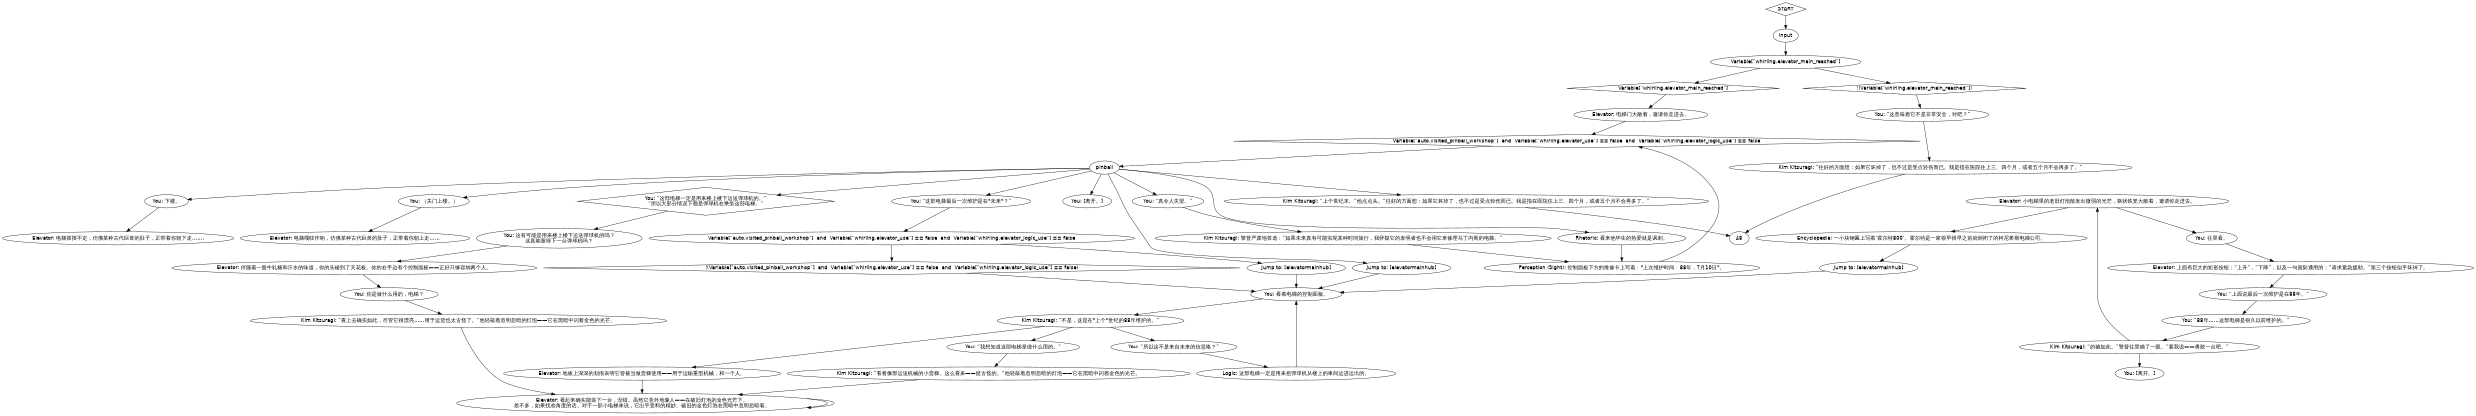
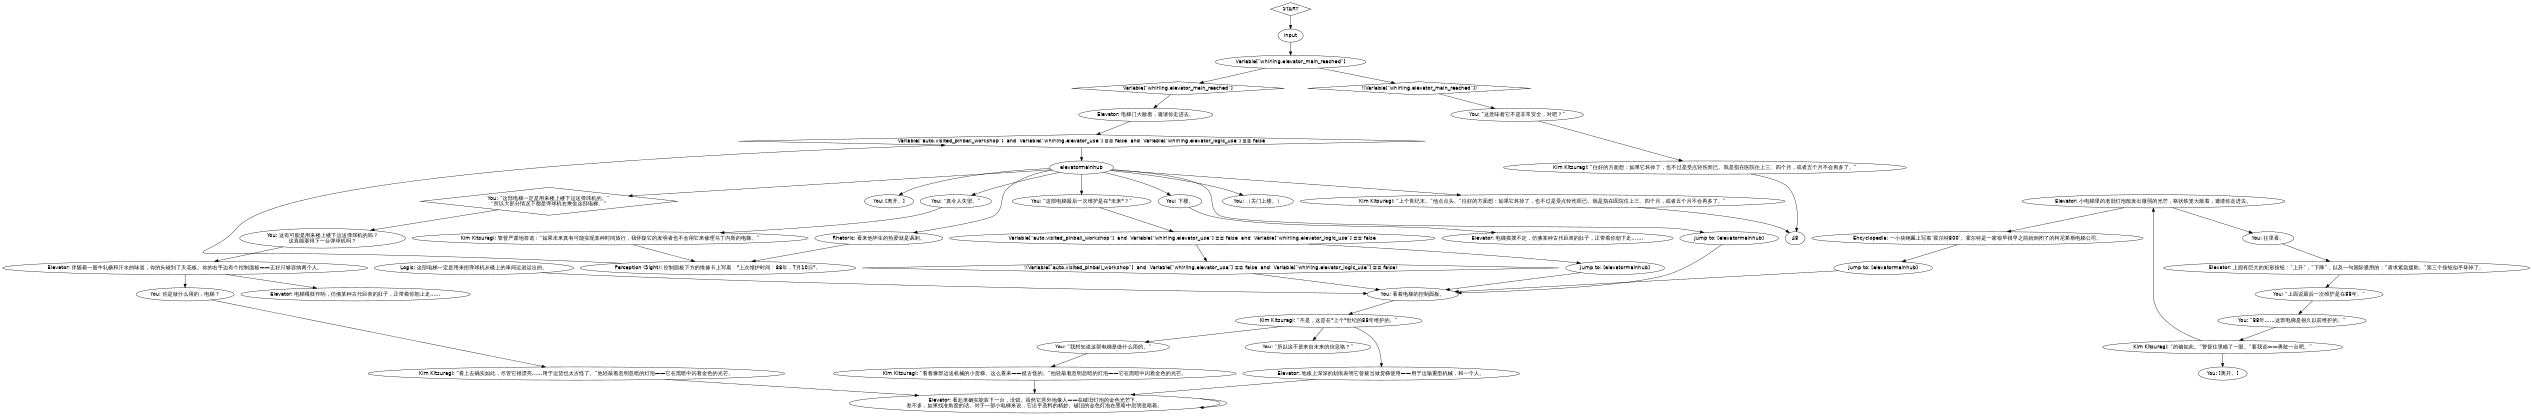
  digraph {
    fontname="DejaVu Sans"
    node [fontname="DejaVu Sans"]
    edge [fontname="DejaVu Sans"]
    n1 [label=START shape=diamond]
    n2 [label=input]
    n3 [label="Variable[\"whirling.elevator_main_reached\"]"]
    n4 [label="Variable[\"whirling.elevator_main_reached\"]" shape=diamond]
    n5 [label="!(Variable[\"whirling.elevator_main_reached\"])" shape=diamond]
    n6 [label="Elevator: 电梯门大敞着，邀请你走进去。"]
    n7 [label="Variable[\"auto.visited_pinball_workshop\"]  and  Variable[\"whirling.elevator_use\"] == false  and  Variable[\"whirling.elevator_logic_use\"] == false" shape=diamond]
-   n8 [label=pinball]
+   n8 [label=elevatormainhub]
    n9 [label="Elevator: 电梯摇摆不定，仿佛某种古代巨兽的肚子，正带着你朝下走……."]
    n10 [label="You: 往里看。"]
    n11 [label="Elevator: 上面有巨大的矩形按钮：“上升”，“下降”，以及一句国际通用的：“请求紧急援助。”第三个按钮似乎坏掉了。"]
    n12 [label="You: “上面说最后一次维护是在88年。”"]
    n13 [label="Kim Kitsuragi: “往好的方面想：如果它坏掉了，也不过是受点轻伤而已。我是指在医院住上三、四个月，或者五个月不会再多了。”"]
    48
    n15 [label="You: “这意味着它不是非常安全，对吧？”"]
    n16 [label="Kim Kitsuragi: “看着像部运送机械的小货梯。这么看来——挺古怪的。”他轻敲着忽明忽暗的灯泡——它在黑暗中闪着金色的光芒。"]
    n17 [label="Elevator: 看起来确实能装下一台，没错。虽然它意外地像人——在破旧灯泡的金色光芒下。\n差不多，如果找准角度的话。对于一部小电梯来说，它出乎意料的精妙。破旧的金色灯泡在黑暗中忽明忽暗着。"]
    n18 [label="You: “这部电梯一定是用来楼上楼下运送弹球机的。”\n“所以大部分情况下都是弹球机在乘坐这部电梯。”" shape=diamond]
    n19 [label="You: 这有可能是用来楼上楼下运送弹球机的吗？\n这真能塞得下一台弹球机吗？"]
    n20 [label="Elevator: 伴随着一股牛轧糖和汗水的味道，你的头碰到了天花板。你的右手边有个控制面板——正好只够容纳两个人。"]
    n21 [label="You: 下楼。"]
    n22 [label="You: （关门上楼。）"]
    n23 [label="Elevator: 电梯嘎吱作响，仿佛某种古代巨兽的肚子，正带着你朝上走……"]
    n24 [label="You: [离开。]"]
    n25 [label="You: “所以这不是来自未来的信息咯？”"]
    n26 [label="Logic: 这部电梯一定是用来把弹球机从楼上的車间运进运出的。"]
    n27 [label="You: 看着电梯的控制面板。"]
    n28 [label="Kim Kitsuragi: 警督严肃地答道：“如果未来真有可能实现某种时间旅行，我怀疑它的发明者也不会用它来修理马丁内斯的电梯。”"]
    n29 [label="Perception (Sight): 控制面板下方的维修卡上写着：*上次维护时间：88年，7月10日*。"]
    n30 [label="Kim Kitsuragi: “不是，这是在*上个*世纪的88年维护的。”"]
    n31 [label="You: “这部电梯最后一次维护是在*未来*？”"]
    n32 [label="You: “真令人失望。”"]
    n33 [label="Jump to: [elevatormainhub]"]
    n34 [label="Kim Kitsuragi: “上个世纪末。”他点点头。“往好的方面想：如果它坏掉了，也不过是受点轻伤而已。我是指在医院住上三、四个月，或者五个月不会再多了。”"]
    n35 [label="Rhetoric: 看来他毕生的热爱就是讽刺。"]
    n36 [label="Variable[\"auto.visited_pinball_workshop\"]  and  Variable[\"whirling.elevator_use\"] == false  and  Variable[\"whirling.elevator_logic_use\"] == false"]
    n37 [label="Elevator: 地板上深深的划痕表明它曾被当做货梯使用——用于运输重型机械，和一个人。"]
    n38 [label="You: “我想知道这部电梯是做什么用的。”"]
    n39 [label="!(Variable[\"auto.visited_pinball_workshop\"]  and  Variable[\"whirling.elevator_use\"] == false  and  Variable[\"whirling.elevator_logic_use\"] == false)" shape=diamond]
    n40 [label="Jump to: [elevatormainhub]"]
    n41 [label="Elevator: 小电梯里的老旧灯泡散发出微弱的光芒，格状铁笼大敞着，邀请你走进去。"]
    n42 [label="Encyclopedia: 一小块钢匾上写着‘霍尔特800’。霍尔特是一家很早很早之前就倒闭了的柯尼希斯电梯公司。"]
    n43 [label="Jump to: [elevatormainhub]"]
    n44 [label="Kim Kitsuragi: “看上去确实如此，尽管它很漂亮……用于运货也太古怪了。”他轻敲着忽明忽暗的灯泡——它在黑暗中闪着金色的光芒。"]
    n45 [label="You: 你是做什么用的，电梯？"]
    n46 [label="You: “88年……这部电梯是很久以前维护的。”"]
    n47 [label="Kim Kitsuragi: “的确如此。”警督往里瞄了一眼。“要我说——勇敢一点吧。”"]
    n48 [label="You: [离开。]"]
    n1 -> n2
    n2 -> n3
    n3 -> n4
    n3 -> n5
    n4 -> n6
    n5 -> n15
    n6 -> n7
    n7 -> n8
    n8 -> n18
    n8 -> n21
    n8 -> n22
    n8 -> n24
    n8 -> n31
    n8 -> n32
    n8 -> n33
    n8 -> n34
    n8 -> n35
    n10 -> n11
    n11 -> n12
    n12 -> n46
    n13 -> 48
    n15 -> n13
    n16 -> n17
    n17 -> n17
    n18 -> n19
    n19 -> n20
    n20 -> n45
    n21 -> n9
-   n22 -> n23
-   n25 -> n26
+   n20 -> n23
    n26 -> n27
    n27 -> n30
    n28 -> n29
    n29 -> n7
    n30 -> n25
    n30 -> n37
    n30 -> n38
    n31 -> n36
    n32 -> n28
    n33 -> n27
    n34 -> 48
    n35 -> n29
    n36 -> n39
    n36 -> n40
    n37 -> n17
    n38 -> n16
    n39 -> n27
    n40 -> n27
    n41 -> n10
    n41 -> n42
    n42 -> n43
    n43 -> n27
    n44 -> n17
    n45 -> n44
    n46 -> n47
    n47 -> n41
    n47 -> n48
  }
